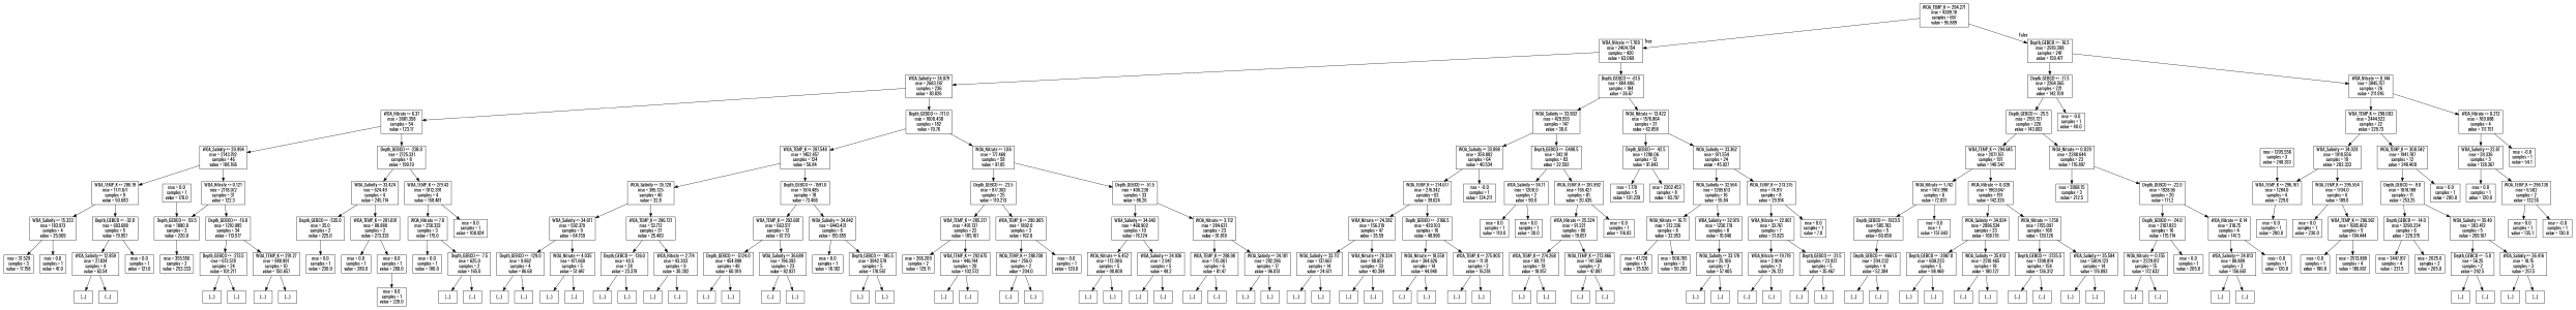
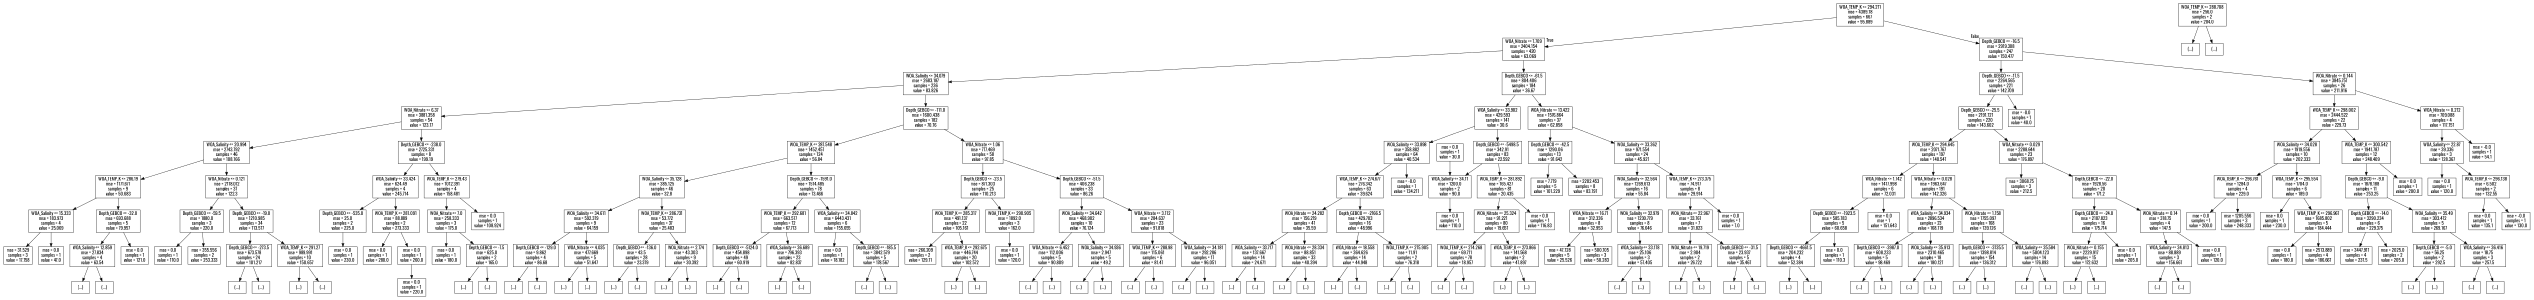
  digraph {
    fontname=Oswald
    node [fontname=Oswald shape=box]
    edge [fontname=Oswald]
    n1 [label="WOA_TEMP_K <= 294.271\nmse = 4389.18\nsamples = 667\nvalue = 95.889"]
    n2 [label="WOA_Nitrate <= 7.709\nmse = 2404.154\nsamples = 420\nvalue = 63.069"]
    n3 [label="Depth_GEBCO <= -16.5\nmse = 2919.308\nsamples = 247\nvalue = 150.477"]
    n4 [label="WOA_Salinity <= 34.079\nmse = 2683.187\nsamples = 236\nvalue = 83.826"]
    n5 [label="Depth_GEBCO <= -61.5\nmse = 804.406\nsamples = 184\nvalue = 36.67"]
    n6 [label="Depth_GEBCO <= -17.5\nmse = 2264.565\nsamples = 221\nvalue = 142.709"]
    n7 [label="WOA_Nitrate <= 0.144\nmse = 3845.757\nsamples = 26\nvalue = 211.916"]
    n8 [label="WOA_Nitrate <= 6.37\nmse = 3881.358\nsamples = 54\nvalue = 123.17"]
    n9 [label="Depth_GEBCO <= -111.0\nmse = 1600.438\nsamples = 182\nvalue = 70.76"]
    n10 [label="WOA_Salinity <= 33.902\nmse = 429.593\nsamples = 147\nvalue = 30.6"]
    n11 [label="WOA_Nitrate <= 13.422\nmse = 1576.864\nsamples = 37\nvalue = 62.858"]
    n12 [label="WOA_Salinity <= 20.994\nmse = 2743.792\nsamples = 46\nvalue = 108.166"]
    n13 [label="Depth_GEBCO <= -238.0\nmse = 2725.331\nsamples = 8\nvalue = 199.19"]
    n14 [label="WOA_TEMP_K <= 287.548\nmse = 1452.457\nsamples = 124\nvalue = 56.84"]
    n15 [label="WOA_Nitrate <= 1.06\nmse = 777.469\nsamples = 58\nvalue = 97.85"]
    n16 [label="WOA_TEMP_K <= 286.19\nmse = 1171.677\nsamples = 9\nvalue = 50.683"]
    n17 [label="WOA_Nitrate <= 0.121\nmse = 2118.072\nsamples = 37\nvalue = 122.3"]
    n18 [label="WOA_Salinity <= 33.424\nmse = 624.49\nsamples = 4\nvalue = 245.714"]
    n19 [label="WOA_TEMP_K <= 279.43\nmse = 1012.391\nsamples = 4\nvalue = 158.481"]
    n20 [label="WOA_Salinity <= 15.333\nmse = 183.973\nsamples = 4\nvalue = 25.069"]
    n21 [label="Depth_GEBCO <= -32.0\nmse = 693.688\nsamples = 5\nvalue = 79.957"]
    n22 [label="Depth_GEBCO <= -59.5\nmse = 1880.0\nsamples = 3\nvalue = 220.0"]
    n23 [label="Depth_GEBCO <= -19.0\nmse = 1210.985\nsamples = 34\nvalue = 113.577"]
    n24 [label="mse = 31.529\nsamples = 3\nvalue = 17.758"]
    n25 [label="mse = 0.0\nsamples = 1\nvalue = 47.0"]
    n26 [label="WOA_Salinity <= 12.859\nmse = 27.834\nsamples = 4\nvalue = 63.54"]
    n27 [label="mse = 0.0\nsamples = 1\nvalue = 121.0"]
    n28 [label="(...)"]
    n29 [label="(...)"]
    n30 [label="mse = 0.0\nsamples = 1\nvalue = 170.0"]
    n31 [label="mse = 355.556\nsamples = 2\nvalue = 253.333"]
    n32 [label="Depth_GEBCO <= -273.5\nmse = 673.578\nsamples = 24\nvalue = 101.217"]
    n33 [label="WOA_TEMP_K <= 291.27\nmse = 989.991\nsamples = 10\nvalue = 150.657"]
    n34 [label="(...)"]
    n35 [label="(...)"]
    n36 [label="(...)"]
    n37 [label="(...)"]
    n38 [label="Depth_GEBCO <= -535.0\nmse = 25.0\nsamples = 2\nvalue = 225.0"]
    n39 [label="WOA_TEMP_K <= 281.091\nmse = 88.889\nsamples = 2\nvalue = 273.333"]
    n40 [label="WOA_Nitrate <= 7.0\nmse = 258.333\nsamples = 3\nvalue = 175.0"]
    n41 [label="mse = 0.0\nsamples = 1\nvalue = 108.924"]
    n42 [label="mse = 0.0\nsamples = 1\nvalue = 230.0"]
    n43 [label="mse = 0.0\nsamples = 1\nvalue = 280.0"]
    n44 [label="mse = 0.0\nsamples = 1\nvalue = 260.0"]
    n45 [label="mse = 0.0\nsamples = 1\nvalue = 220.0"]
    n46 [label="mse = 0.0\nsamples = 1\nvalue = 180.0"]
    n47 [label="Depth_GEBCO <= -7.5\nmse = 625.0\nsamples = 2\nvalue = 165.0"]
    n48 [label="(...)"]
    n49 [label="(...)"]
    n50 [label="WOA_Salinity <= 35.128\nmse = 385.125\nsamples = 46\nvalue = 32.8"]
    n51 [label="Depth_GEBCO <= -1591.0\nmse = 1514.485\nsamples = 78\nvalue = 73.466"]
    n52 [label="Depth_GEBCO <= -23.5\nmse = 877.303\nsamples = 25\nvalue = 110.213"]
    n53 [label="Depth_GEBCO <= -51.5\nmse = 406.238\nsamples = 33\nvalue = 86.26"]
    n54 [label="WOA_Salinity <= 34.611\nmse = 592.379\nsamples = 9\nvalue = 64.159"]
    n55 [label="WOA_TEMP_K <= 286.731\nmse = 53.772\nsamples = 37\nvalue = 25.483"]
    n56 [label="WOA_TEMP_K <= 292.681\nmse = 663.517\nsamples = 72\nvalue = 67.713"]
    n57 [label="WOA_Salinity <= 34.842\nmse = 6443.431\nsamples = 6\nvalue = 155.655"]
    n58 [label="Depth_GEBCO <= -129.0\nmse = 9.862\nsamples = 4\nvalue = 86.68"]
    n59 [label="WOA_Nitrate <= 4.035\nmse = 477.669\nsamples = 5\nvalue = 51.647"]
-   n60 [label="Depth_GEBCO <= -136.0\nmse = 43.5\nmse = 28\nvalue = 23.379"]
+   n60 [label="Depth_GEBCO <= -136.0\nmse = 43.5\nsamples = 28\nvalue = 23.379"]
    n61 [label="WOA_Nitrate <= 2.774\nmse = 43.303\nsamples = 9\nvalue = 30.392"]
    n62 [label="(...)"]
    n63 [label="(...)"]
    n64 [label="(...)"]
    n65 [label="(...)"]
    n66 [label="(...)"]
    n67 [label="(...)"]
    n68 [label="(...)"]
    n69 [label="(...)"]
    n70 [label="Depth_GEBCO <= -5124.0\nmse = 454.898\nsamples = 49\nvalue = 60.919"]
    n71 [label="WOA_Salinity <= 36.689\nmse = 796.393\nsamples = 23\nvalue = 82.837"]
    n72 [label="mse = 0.0\nsamples = 1\nvalue = 18.182"]
    n73 [label="Depth_GEBCO <= -185.5\nmse = 3842.579\nsamples = 5\nvalue = 178.567"]
    n74 [label="(...)"]
    n75 [label="(...)"]
    n76 [label="(...)"]
    n77 [label="(...)"]
    n78 [label="(...)"]
    n79 [label="(...)"]
    n80 [label="WOA_TEMP_K <= 285.317\nmse = 491.137\nsamples = 22\nvalue = 105.161"]
    n81 [label="WOA_TEMP_K <= 290.905\nmse = 1892.0\nsamples = 3\nvalue = 162.0"]
    n82 [label="WOA_Salinity <= 34.642\nmse = 468.902\nsamples = 10\nvalue = 76.124"]
    n83 [label="WOA_Nitrate <= 3.112\nmse = 284.637\nsamples = 23\nvalue = 91.818"]
    n84 [label="mse = 266.209\nsamples = 2\nvalue = 129.11"]
    n85 [label="WOA_TEMP_K <= 292.675\nmse = 446.744\nsamples = 20\nvalue = 102.572"]
    n86 [label="WOA_TEMP_K <= 288.708\nmse = 256.0\nsamples = 2\nvalue = 204.0"]
    n87 [label="mse = 0.0\nsamples = 1\nvalue = 120.0"]
    n88 [label="(...)"]
    n89 [label="(...)"]
    n90 [label="(...)"]
    n91 [label="(...)"]
    n92 [label="WOA_Nitrate <= 6.452\nmse = 112.006\nsamples = 5\nvalue = 90.809"]
    n93 [label="WOA_Salinity <= 34.936\nmse = 2.947\nsamples = 5\nvalue = 49.2"]
    n94 [label="WOA_TEMP_K <= 288.98\nmse = 115.061\nsamples = 6\nvalue = 81.47"]
    n95 [label="WOA_Salinity <= 34.181\nmse = 292.286\nsamples = 17\nvalue = 96.051"]
    n96 [label="(...)"]
    n97 [label="(...)"]
    n98 [label="(...)"]
    n99 [label="(...)"]
    n100 [label="(...)"]
    n101 [label="(...)"]
    n102 [label="(...)"]
    n103 [label="(...)"]
    n104 [label="WOA_Salinity <= 33.898\nmse = 358.882\nsamples = 64\nvalue = 40.534"]
    n105 [label="Depth_GEBCO <= -5498.5\nmse = 342.91\nsamples = 83\nvalue = 22.592"]
    n106 [label="Depth_GEBCO <= -42.5\nmse = 1290.06\nsamples = 13\nvalue = 91.642"]
    n107 [label="WOA_Salinity <= 33.362\nmse = 971.554\nsamples = 24\nvalue = 45.927"]
    n108 [label="WOA_TEMP_K <= 274.677\nmse = 276.342\nsamples = 63\nvalue = 39.624"]
    n109 [label="mse = -0.0\nsamples = 1\nvalue = 134.211"]
    n110 [label="WOA_Salinity <= 34.11\nmse = 1200.0\nsamples = 2\nvalue = 90.0"]
    n111 [label="WOA_TEMP_K <= 287.892\nmse = 165.427\nsamples = 81\nvalue = 20.435"]
    n112 [label="WOA_Nitrate <= 24.282\nmse = 156.219\nsamples = 47\nvalue = 35.59"]
    n113 [label="Depth_GEBCO <= -2166.5\nmse = 429.703\nsamples = 16\nvalue = 48.996"]
    n114 [label="WOA_Salinity <= 33.717\nmse = 137.667\nsamples = 14\nvalue = 24.671"]
    n115 [label="WOA_Nitrate <= 28.334\nmse = 88.851\nsamples = 33\nvalue = 40.394"]
    n116 [label="WOA_Nitrate <= 18.558\nmse = 364.626\nsamples = 14\nvalue = 44.948"]
    n117 [label="WOA_TEMP_K <= 275.905\nmse = 11.91\nsamples = 2\nvalue = 76.318"]
    n118 [label="(...)"]
    n119 [label="(...)"]
    n120 [label="(...)"]
    n121 [label="(...)"]
    n122 [label="(...)"]
    n123 [label="(...)"]
    n124 [label="(...)"]
    n125 [label="(...)"]
    n126 [label="mse = 0.0\nsamples = 1\nvalue = 110.0"]
    n127 [label="mse = 0.0\nsamples = 1\nvalue = 30.0"]
    n128 [label="WOA_Nitrate <= 25.324\nmse = 91.221\nsamples = 80\nvalue = 19.657"]
    n129 [label="mse = 0.0\nsamples = 1\nvalue = 116.83"]
    n130 [label="WOA_TEMP_K <= 274.268\nmse = 69.711\nsamples = 78\nvalue = 18.957"]
    n131 [label="WOA_TEMP_K <= 273.866\nmse = 141.568\nsamples = 2\nvalue = 47.897"]
    n132 [label="(...)"]
    n133 [label="(...)"]
    n134 [label="(...)"]
    n135 [label="(...)"]
    n136 [label="mse = 7.779\nsamples = 5\nvalue = 101.229"]
    n137 [label="mse = 2202.453\nsamples = 8\nvalue = 83.797"]
    n138 [label="WOA_Salinity <= 32.564\nmse = 1269.613\nsamples = 16\nvalue = 55.84"]
    n139 [label="WOA_TEMP_K <= 273.375\nmse = 74.917\nsamples = 8\nvalue = 29.914"]
    n140 [label="WOA_Nitrate <= 16.71\nmse = 312.336\nsamples = 8\nvalue = 32.953"]
    n141 [label="WOA_Salinity <= 32.979\nmse = 1230.779\nsamples = 8\nvalue = 76.646"]
    n142 [label="WOA_Nitrate <= 22.967\nmse = 33.761\nsamples = 7\nvalue = 31.823"]
    n143 [label="mse = 0.0\nsamples = 1\nvalue = 7.0"]
    n144 [label="mse = 47.728\nsamples = 5\nvalue = 25.526"]
    n145 [label="mse = 500.705\nsamples = 3\nvalue = 50.283"]
    n146 [label="WOA_Salinity <= 33.178\nmse = 25.106\nsamples = 3\nvalue = 57.405"]
    n147 [label="(...)"]
    n148 [label="(...)"]
    n149 [label="WOA_Nitrate <= 19.719\nmse = 2.904\nsamples = 2\nvalue = 26.722"]
-   n150 [label="Depth_GEBCO <= -31.5\nsamples = 23.937\nsamples = 5\nvalue = 35.467"]
+   n150 [label="Depth_GEBCO <= -31.5\nmse = 23.937\nsamples = 5\nvalue = 35.467"]
    n151 [label="(...)"]
    n152 [label="(...)"]
    n153 [label="(...)"]
    n154 [label="(...)"]
    n155 [label="Depth_GEBCO <= -25.5\nmse = 2191.727\nsamples = 220\nvalue = 143.602"]
    n156 [label="mse = -0.0\nsamples = 1\nvalue = 40.0"]
    n157 [label="WOA_TEMP_K <= 298.002\nmse = 2444.522\nsamples = 22\nvalue = 229.73"]
    n158 [label="WOA_Nitrate <= 0.272\nmse = 709.088\nsamples = 4\nvalue = 117.757"]
    n159 [label="WOA_TEMP_K <= 294.645\nmse = 2071.767\nsamples = 197\nvalue = 140.547"]
    n160 [label="WOA_Nitrate <= 0.029\nmse = 2288.644\nsamples = 23\nvalue = 176.897"]
    n161 [label="WOA_Nitrate <= 1.742\nmse = 1417.998\nsamples = 6\nvalue = 72.031"]
    n162 [label="WOA_Nitrate <= 0.028\nmse = 1963.647\nsamples = 191\nvalue = 142.326"]
    n163 [label="mse = 3068.75\nsamples = 3\nvalue = 212.5"]
    n164 [label="Depth_GEBCO <= -22.0\nmse = 1928.56\nsamples = 20\nvalue = 171.2"]
    n165 [label="Depth_GEBCO <= -1923.5\nmse = 585.783\nsamples = 5\nvalue = 60.658"]
    n166 [label="mse = 0.0\nmse = 1\nvalue = 151.643"]
    n167 [label="WOA_Salinity <= 34.934\nmse = 2896.534\nsamples = 23\nvalue = 168.119"]
    n168 [label="WOA_Nitrate <= 1.158\nmse = 1755.097\nsamples = 168\nvalue = 139.126"]
    n169 [label="Depth_GEBCO <= -4661.5\nmse = 204.232\nsamples = 4\nvalue = 52.384"]
+   n170 [label="mse = 0.0\nsamples = 1\nvalue = 110.3"]
    n171 [label="(...)"]
    n172 [label="(...)"]
    n173 [label="Depth_GEBCO <= -3987.0\nmse = 608.233\nsamples = 5\nvalue = 98.469"]
    n174 [label="WOA_Salinity <= 35.913\nmse = 2310.465\nsamples = 18\nvalue = 180.127"]
    n175 [label="Depth_GEBCO <= -3735.5\nmse = 1398.814\nsamples = 154\nvalue = 136.312"]
    n176 [label="WOA_Salinity <= 35.584\nmse = 5004.123\nsamples = 14\nvalue = 176.893"]
    n177 [label="(...)"]
    n178 [label="(...)"]
    n179 [label="(...)"]
    n180 [label="(...)"]
    n181 [label="(...)"]
    n182 [label="(...)"]
    n183 [label="(...)"]
    n184 [label="(...)"]
    n185 [label="Depth_GEBCO <= -24.0\nmse = 2107.823\nsamples = 16\nvalue = 175.714"]
    n186 [label="WOA_Nitrate <= 0.14\nmse = 318.75\nsamples = 4\nvalue = 147.5"]
    n187 [label="WOA_Nitrate <= 0.155\nmse = 2229.917\nsamples = 15\nvalue = 172.632"]
    n188 [label="mse = 0.0\nsamples = 1\nvalue = 205.0"]
    n189 [label="WOA_Salinity <= 34.813\nmse = 88.889\nsamples = 3\nvalue = 156.667"]
    n190 [label="mse = 0.0\nsamples = 1\nvalue = 120.0"]
    n191 [label="(...)"]
    n192 [label="(...)"]
    n193 [label="(...)"]
    n194 [label="(...)"]
    n195 [label="WOA_Salinity <= 34.028\nmse = 1919.556\nsamples = 10\nvalue = 202.333"]
    n196 [label="WOA_TEMP_K <= 300.542\nmse = 1941.787\nsamples = 12\nvalue = 248.409"]
    n197 [label="WOA_Salinity <= 22.87\nmse = 39.336\nsamples = 3\nvalue = 128.367"]
    n198 [label="mse = -0.0\nsamples = 1\nvalue = 54.1"]
    n199 [label="WOA_TEMP_K <= 296.761\nmse = 1284.0\nsamples = 4\nvalue = 229.0"]
    n200 [label="WOA_TEMP_K <= 295.554\nmse = 1704.0\nsamples = 6\nvalue = 189.0"]
    n201 [label="Depth_GEBCO <= -9.0\nmse = 1878.188\nsamples = 11\nvalue = 253.25"]
    n202 [label="mse = 0.0\nsamples = 1\nvalue = 200.0"]
    n203 [label="mse = 0.0\nsamples = 1\nvalue = 200.0"]
    n204 [label="mse = 1205.556\nsamples = 3\nvalue = 248.333"]
    n205 [label="mse = 0.0\nsamples = 1\nvalue = 230.0"]
    n206 [label="WOA_TEMP_K <= 296.967\nmse = 1685.802\nsamples = 5\nvalue = 184.444"]
    n207 [label="mse = 0.0\nsamples = 1\nvalue = 180.0"]
    n208 [label="mse = 2513.889\nsamples = 4\nvalue = 186.667"]
    n209 [label="Depth_GEBCO <= -14.0\nmse = 3290.234\nsamples = 6\nvalue = 229.375"]
    n210 [label="WOA_Salinity <= 35.49\nmse = 303.472\nsamples = 5\nvalue = 269.167"]
    n211 [label="mse = 3447.917\nsamples = 4\nvalue = 237.5"]
    n212 [label="mse = 2025.0\nsamples = 2\nvalue = 205.0"]
    n213 [label="Depth_GEBCO <= -5.0\nmse = 56.25\nsamples = 2\nvalue = 292.5"]
    n214 [label="WOA_Salinity <= 36.416\nmse = 18.75\nsamples = 3\nvalue = 257.5"]
    n215 [label="(...)"]
    n216 [label="(...)"]
    n217 [label="(...)"]
    n218 [label="(...)"]
    n219 [label="mse = 0.0\nsamples = 1\nvalue = 120.0"]
-   n220 [label="WOA_TEMP_K <= 296.138\nmse = 6.502\nsamples = 2\nvalue = 132.55"]
+   n220 [label="WOA_TEMP_K <= 296.138\nmse = 6.502\nsamples = 2\nmse = 132.55"]
    n221 [label="mse = 0.0\nsamples = 1\nvalue = 135.1"]
    n222 [label="mse = -0.0\nsamples = 1\nvalue = 130.0"]
    n1 -> n2 [headlabel=True labelangle=45 labeldistance=2.5]
    n1 -> n3 [headlabel=False labelangle=-45 labeldistance=2.5]
    n2 -> n4
    n2 -> n5
    n3 -> n6
    n3 -> n7
    n4 -> n8
    n4 -> n9
    n5 -> n10
    n5 -> n11
    n6 -> n155
    n6 -> n156
    n7 -> n157
    n7 -> n158
    n8 -> n12
    n8 -> n13
    n9 -> n14
    n9 -> n15
    n10 -> n104
    n10 -> n105
    n11 -> n106
    n11 -> n107
    n12 -> n16
    n12 -> n17
    n13 -> n18
    n13 -> n19
    n14 -> n50
    n14 -> n51
    n15 -> n52
    n15 -> n53
    n16 -> n20
    n16 -> n21
    n17 -> n22
    n17 -> n23
    n18 -> n38
    n18 -> n39
    n19 -> n40
    n19 -> n41
    n20 -> n24
    n20 -> n25
    n21 -> n26
    n21 -> n27
-   n30 -> n22
+   n22 -> n30
    n22 -> n31
    n23 -> n32
    n23 -> n33
    n26 -> n28
    n26 -> n29
    n32 -> n34
    n32 -> n35
    n33 -> n36
    n33 -> n37
    n38 -> n42
    n39 -> n43
    n39 -> n44
    n40 -> n46
    n40 -> n47
    n44 -> n45
    n47 -> n48
    n47 -> n49
    n50 -> n54
    n50 -> n55
    n51 -> n56
    n51 -> n57
    n52 -> n80
    n52 -> n81
    n53 -> n82
    n53 -> n83
    n54 -> n58
    n54 -> n59
    n55 -> n60
    n55 -> n61
    n56 -> n70
    n56 -> n71
    n57 -> n72
    n57 -> n73
    n58 -> n62
    n58 -> n63
    n59 -> n64
    n59 -> n65
    n60 -> n66
    n60 -> n67
    n61 -> n68
    n61 -> n69
    n70 -> n74
    n70 -> n75
    n71 -> n76
    n71 -> n77
    n73 -> n78
    n73 -> n79
    n80 -> n84
    n80 -> n85
-   n81 -> n86
    n81 -> n87
    n82 -> n92
    n82 -> n93
    n83 -> n94
    n83 -> n95
    n85 -> n88
    n85 -> n89
    n86 -> n90
    n86 -> n91
    n92 -> n96
    n92 -> n97
    n93 -> n98
    n93 -> n99
    n94 -> n100
    n94 -> n101
    n95 -> n102
    n95 -> n103
    n104 -> n108
    n104 -> n109
    n105 -> n110
    n105 -> n111
    n106 -> n136
    n106 -> n137
    n107 -> n138
    n107 -> n139
    n108 -> n112
    n108 -> n113
    n110 -> n126
-   n110 -> n127
+   n127 -> n110
    n111 -> n128
    n111 -> n129
    n112 -> n114
    n112 -> n115
    n113 -> n116
    n113 -> n117
    n114 -> n118
    n114 -> n119
    n115 -> n120
    n115 -> n121
    n116 -> n122
    n116 -> n123
    n117 -> n124
    n117 -> n125
    n128 -> n130
    n128 -> n131
    n130 -> n132
    n130 -> n133
    n131 -> n134
    n131 -> n135
    n138 -> n140
    n138 -> n141
    n139 -> n142
    n139 -> n143
    n140 -> n144
    n140 -> n145
    n141 -> n146
    n142 -> n149
    n142 -> n150
    n146 -> n147
    n146 -> n148
    n149 -> n151
    n149 -> n152
    n150 -> n153
    n150 -> n154
    n155 -> n159
    n155 -> n160
    n157 -> n195
    n157 -> n196
    n158 -> n197
    n158 -> n198
    n159 -> n161
    n159 -> n162
    n160 -> n163
    n160 -> n164
    n161 -> n165
    n161 -> n166
    n162 -> n167
    n162 -> n168
    n164 -> n185
    n164 -> n186
    n165 -> n169
+   n165 -> n170
    n167 -> n173
    n167 -> n174
    n168 -> n175
    n168 -> n176
    n169 -> n171
    n169 -> n172
    n173 -> n177
    n173 -> n178
    n174 -> n179
    n174 -> n180
    n175 -> n181
    n175 -> n182
    n176 -> n183
    n176 -> n184
    n185 -> n187
    n185 -> n188
    n186 -> n189
    n186 -> n190
    n187 -> n191
    n187 -> n192
    n189 -> n193
    n189 -> n194
    n195 -> n199
    n195 -> n200
    n196 -> n201
    n196 -> n202
    n197 -> n219
    n197 -> n220
    n199 -> n203
-   n204 -> n199
+   n199 -> n204
    n200 -> n205
    n200 -> n206
    n201 -> n209
    n201 -> n210
    n206 -> n207
    n206 -> n208
    n209 -> n211
    n209 -> n212
    n210 -> n213
    n210 -> n214
    n213 -> n215
    n213 -> n216
    n214 -> n217
    n214 -> n218
    n220 -> n221
    n220 -> n222
  }
